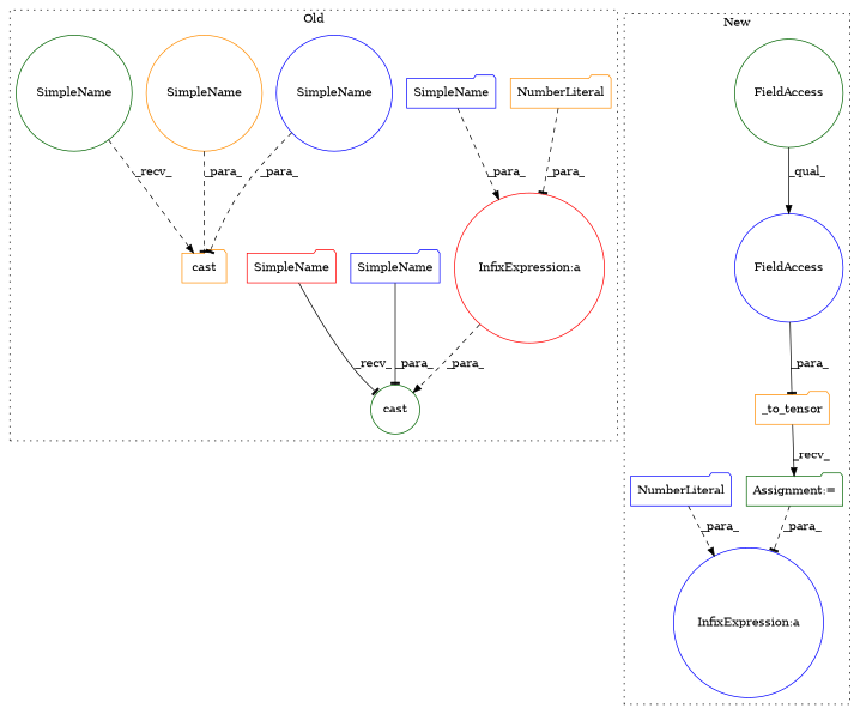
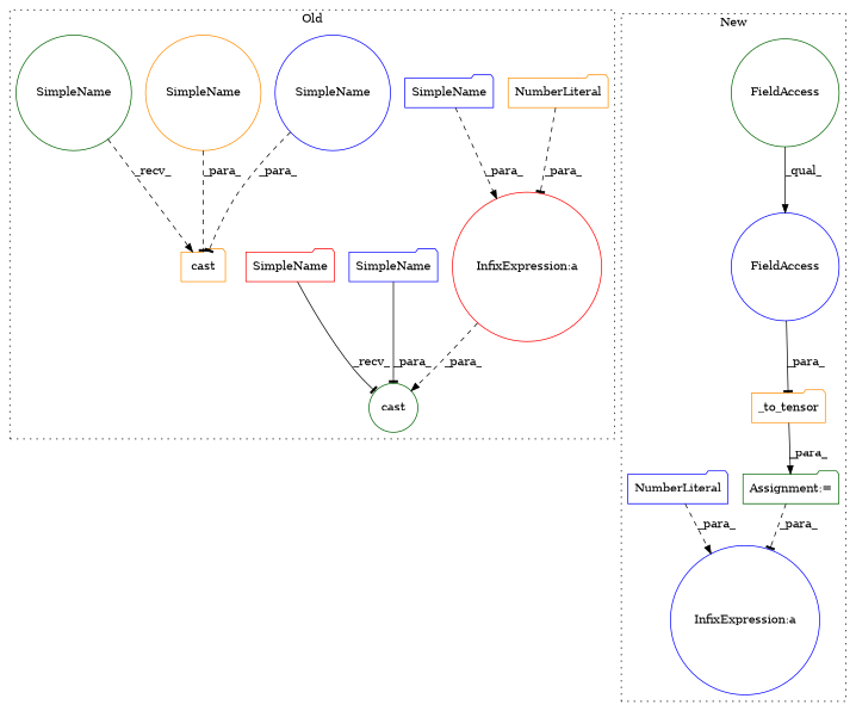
  digraph {
    node [a=42 l=3 s=23655 shape=circle color=blue]
    edge [style=dashed arrowhead=tee]
    n1 [a=32 l="5,1" label=cast s="23095,23122" color=darkgreen]
    n2 [a=32 l="5,1" label=cast s="23061,23082" shape=folder color=darkorange]
    n3 [a=27 label="InfixExpression:a" s=23103 color=red]
    n4 [a=34 label=NumberLiteral s=23100 shape=folder color=darkorange]
    n5 [l=8 label=SimpleName s=23106 shape=folder]
    n6 [l=8 label=SimpleName s=23066]
    n7 [l=7 label=SimpleName s=23075 color=darkorange]
    n8 [l=7 label=SimpleName s=23115 shape=folder]
    n9 [l=10 label=SimpleName s=23084 shape=folder color=red]
    n10 [l=10 label=SimpleName s=23050 color=darkgreen]
    n11 [a=32 l="11,1" label=_to_tensor s="23635,23678" shape=folder color=darkorange]
    n12 [a=22 l=23 label=FieldAccess]
    n13 [a=22 l=12 label=FieldAccess color=darkgreen]
    n14 [a=7 l=1 label="Assignment:=" s=23634 shape=folder color=darkgreen]
    n15 [a=27 label="InfixExpression:a" s=23737]
    n16 [a=34 label=NumberLiteral s=23734 shape=folder]
    subgraph cluster_1 {
      label=Old
      style=dotted
      n1
      n2
      n3
      n4
      n5
      n6
      n7
      n8
      n9
      n10
    }
    subgraph cluster_2 {
      label=New
      style=dotted
      n11
      n12
      n13
      n14
      n15
      n16
    }
    n3 -> n1 [label=_para_ arrowhead=normal]
    n4 -> n3 [label=_para_]
    n5 -> n3 [label=_para_ arrowhead=normal]
    n6 -> n2 [label=_para_]
    n7 -> n2 [label=_para_]
    n8 -> n1 [label=_para_ style=solid]
    n9 -> n1 [label=_recv_ style=solid]
    n10 -> n2 [label=_recv_ arrowhead=normal]
-   n11 -> n14 [label=_recv_ style=solid arrowhead=normal]
+   n11 -> n14 [label=_para_ style=solid arrowhead=normal]
    n12 -> n11 [label=_para_ style=solid]
    n13 -> n12 [label=_qual_ style=solid arrowhead=normal]
    n14 -> n15 [label=_para_]
    n16 -> n15 [label=_para_ arrowhead=normal]
  }
